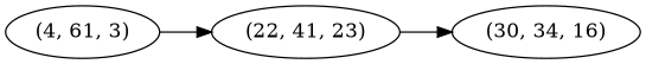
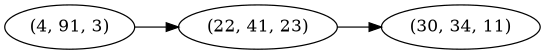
  digraph {
    rankdir=LR
    n1 [label="(22, 41, 23)"]
-   "(4, 61, 3)"
-   "(30, 34, 16)"
+   "(4, 61, 3)" [label="(4, 91, 3)"]
+   "(30, 34, 16)" [label="(30, 34, 11)"]
    n1 -> "(30, 34, 16)"
    "(4, 61, 3)" -> n1
  }
